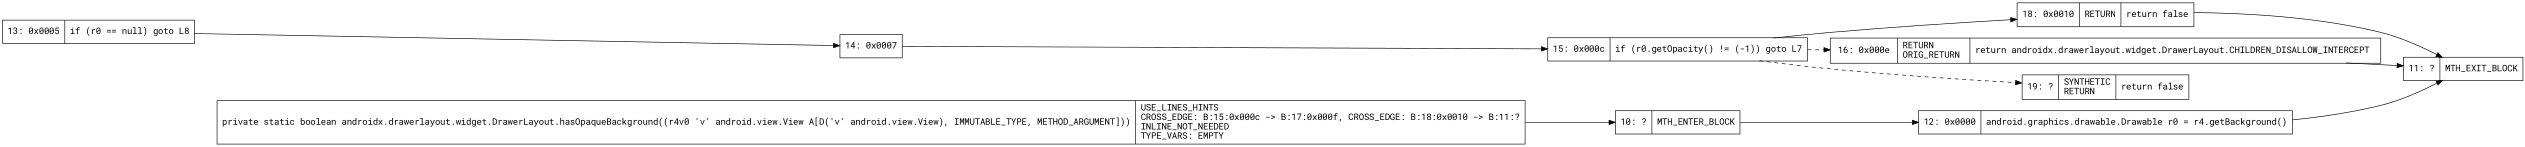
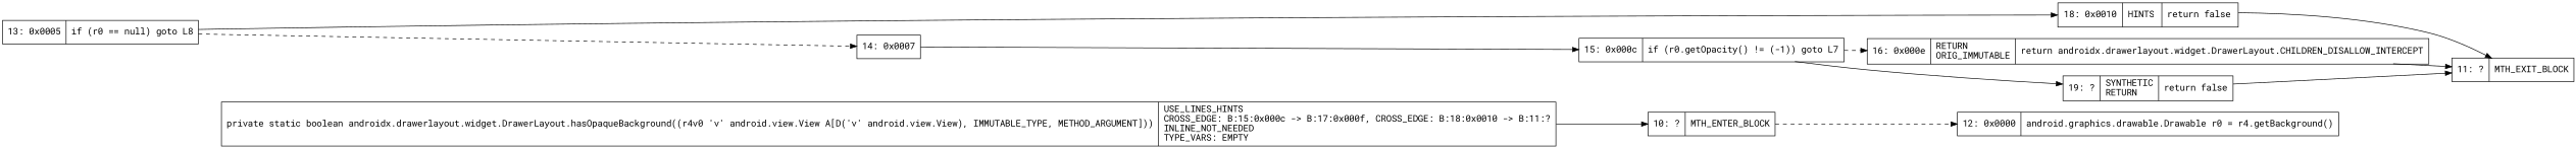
  digraph {
    fontname="Roboto Mono"
    rankdir=LR
    node [fontname="Roboto Mono" shape=record]
    edge [fontname="Roboto Mono"]
    n1 [label="{10\:\ ?|MTH_ENTER_BLOCK\l}"]
    n2 [label="{12\:\ 0x0000|android.graphics.drawable.Drawable r0 = r4.getBackground()\l}"]
    n3 [label="{13\:\ 0x0005|if (r0 == null) goto L8\l}"]
    n4 [label="{14\:\ 0x0007}"]
-   n5 [label="{18\:\ 0x0010|RETURN\l|return false\l}"]
+   n5 [label="{18\:\ 0x0010|HINTS\l|return false\l}"]
    n6 [label="{15\:\ 0x000c|if (r0.getOpacity() != (\-1)) goto L7\l}"]
    n7 [label="{11\:\ ?|MTH_EXIT_BLOCK\l}"]
-   n8 [label="{16\:\ 0x000e|RETURN\lORIG_RETURN\l|return androidx.drawerlayout.widget.DrawerLayout.CHILDREN_DISALLOW_INTERCEPT\l}"]
+   n8 [label="{16\:\ 0x000e|RETURN\lORIG_IMMUTABLE\l|return androidx.drawerlayout.widget.DrawerLayout.CHILDREN_DISALLOW_INTERCEPT\l}"]
    n9 [label="{19\:\ ?|SYNTHETIC\lRETURN\l|return false\l}"]
    n10 [label="{private static boolean androidx.drawerlayout.widget.DrawerLayout.hasOpaqueBackground((r4v0 'v' android.view.View A[D('v' android.view.View), IMMUTABLE_TYPE, METHOD_ARGUMENT]))  | USE_LINES_HINTS\lCROSS_EDGE: B:15:0x000c \-\> B:17:0x000f, CROSS_EDGE: B:18:0x0010 \-\> B:11:?\lINLINE_NOT_NEEDED\lTYPE_VARS: EMPTY\l}"]
-   n1 -> n2
-   n3 -> n4 [style=solid]
-   n6 -> n5
+   n1 -> n2 [style=dashed]
+   n3 -> n4 [style=dashed]
+   n3 -> n5
    n4 -> n6
    n5 -> n7
    n6 -> n8 [style=dashed]
-   n6 -> n9 [style=dashed]
+   n6 -> n9
    n8 -> n7
-   n2 -> n7
+   n9 -> n7
    n10 -> n1
  }
